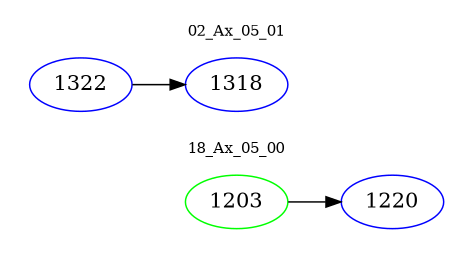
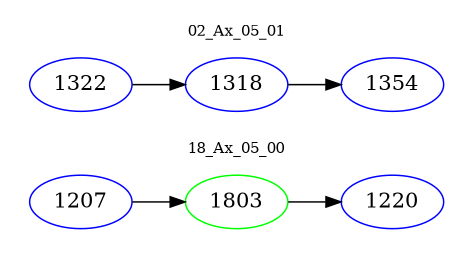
  digraph {
    rankdir=LR
    node [color=blue]
    edge [color=black]
-   n2 [color=green label=1203]
+   n1 [label=1207]
+   n2 [color=green label=1803]
    n3 [label=1220]
    n4 [label=1322]
    n5 [label=1318]
+   n6 [label=1354]
    subgraph cluster_1 {
      color=white
      fontsize=10
      label="18_Ax_05_00"
+     n1
      n2
      n3
    }
    subgraph cluster_2 {
      color=white
      fontsize=10
      label="02_Ax_05_01"
      n4
      n5
+     n6
    }
+   n1 -> n2
    n2 -> n3
    n4 -> n5
+   n5 -> n6
  }
